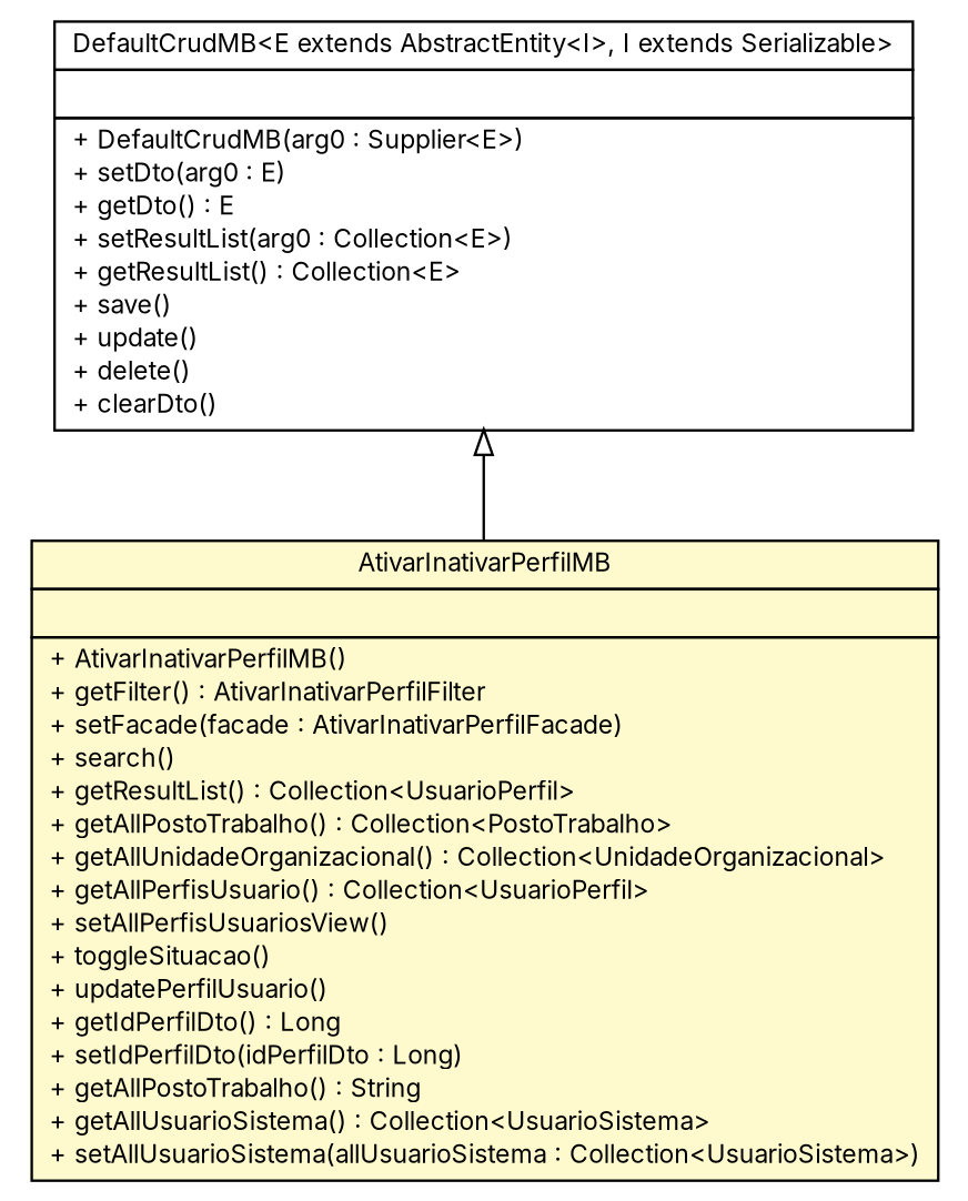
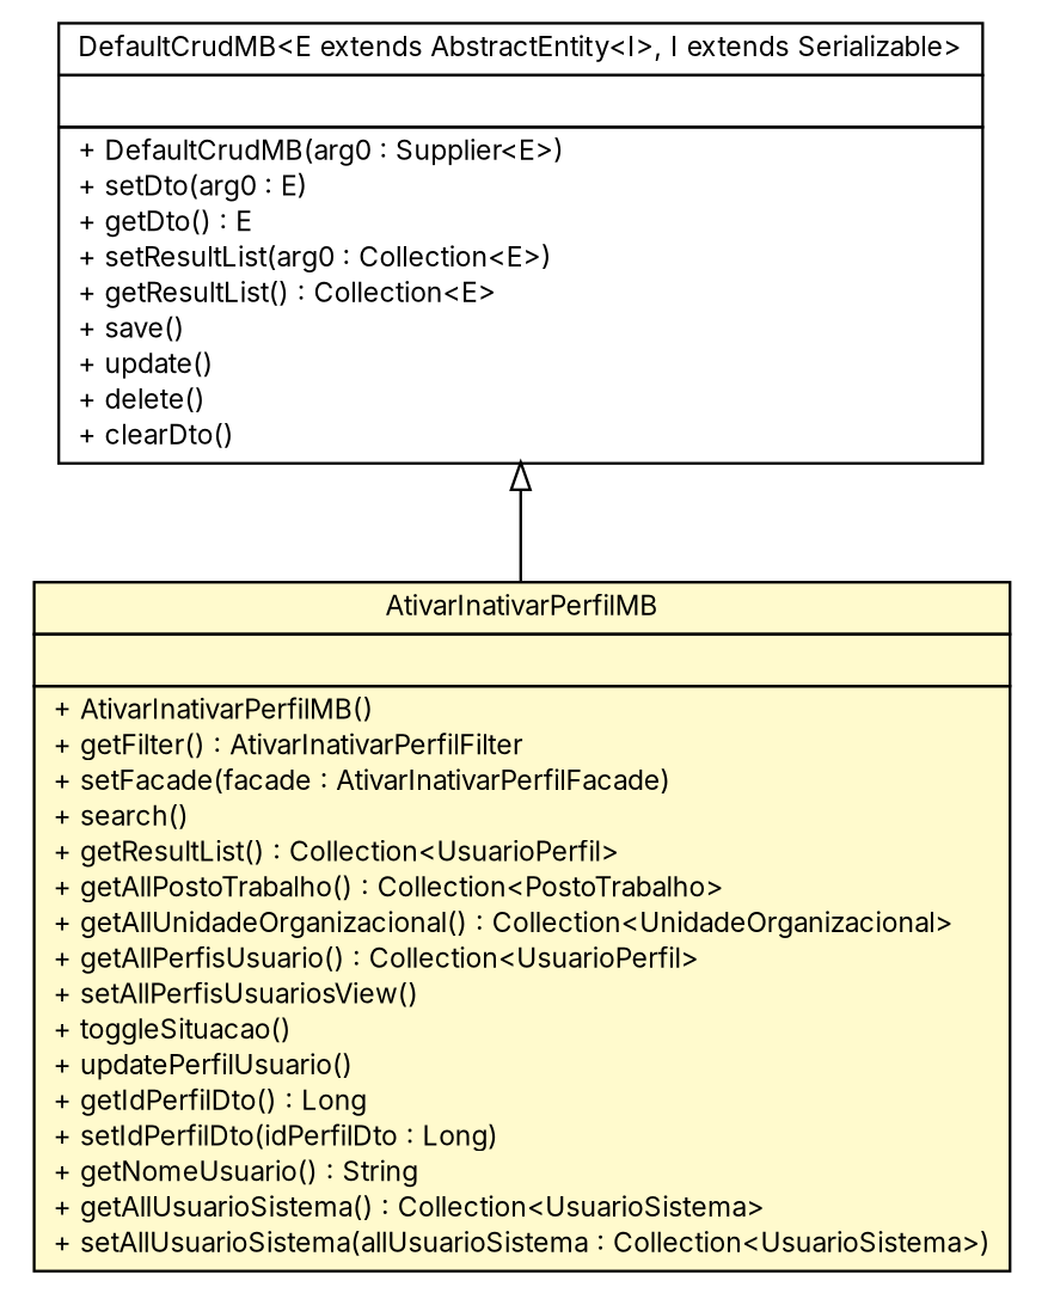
  digraph {
    nodesep=0.25
    ranksep=0.5
    fontname=Inter
    node [fontcolor=black fontname=Inter fontsize=10.0 shape=plaintext]
-   n1 [label=<<table title="br.gov.to.sefaz.seg.managedbean.AtivarInativarPerfilMB" border="0" cellborder="1" cellspacing="0" cellpadding="2" port="p" bgcolor="lemonChiffon" href="./AtivarInativarPerfilMB.html"> 		<tr><td><table border="0" cellspacing="0" cellpadding="1"> <tr><td align="center" balign="center"> AtivarInativarPerfilMB </td></tr> 		</table></td></tr> 		<tr><td><table border="0" cellspacing="0" cellpadding="1"> <tr><td align="left" balign="left">  </td></tr> 		</table></td></tr> 		<tr><td><table border="0" cellspacing="0" cellpadding="1"> <tr><td align="left" balign="left"> + AtivarInativarPerfilMB() </td></tr> <tr><td align="left" balign="left"> + getFilter() : AtivarInativarPerfilFilter </td></tr> <tr><td align="left" balign="left"> + setFacade(facade : AtivarInativarPerfilFacade) </td></tr> <tr><td align="left" balign="left"> + search() </td></tr> <tr><td align="left" balign="left"> + getResultList() : Collection&lt;UsuarioPerfil&gt; </td></tr> <tr><td align="left" balign="left"> + getAllPostoTrabalho() : Collection&lt;PostoTrabalho&gt; </td></tr> <tr><td align="left" balign="left"> + getAllUnidadeOrganizacional() : Collection&lt;UnidadeOrganizacional&gt; </td></tr> <tr><td align="left" balign="left"> + getAllPerfisUsuario() : Collection&lt;UsuarioPerfil&gt; </td></tr> <tr><td align="left" balign="left"> + setAllPerfisUsuariosView() </td></tr> <tr><td align="left" balign="left"> + toggleSituacao() </td></tr> <tr><td align="left" balign="left"> + updatePerfilUsuario() </td></tr> <tr><td align="left" balign="left"> + getIdPerfilDto() : Long </td></tr> <tr><td align="left" balign="left"> + setIdPerfilDto(idPerfilDto : Long) </td></tr> <tr><td align="left" balign="left"> + getAllPostoTrabalho() : String </td></tr> <tr><td align="left" balign="left"> + getAllUsuarioSistema() : Collection&lt;UsuarioSistema&gt; </td></tr> <tr><td align="left" balign="left"> + setAllUsuarioSistema(allUsuarioSistema : Collection&lt;UsuarioSistema&gt;) </td></tr> 		</table></td></tr> 		</table>>]
+   n1 [label=<<table title="br.gov.to.sefaz.seg.managedbean.AtivarInativarPerfilMB" border="0" cellborder="1" cellspacing="0" cellpadding="2" port="p" bgcolor="lemonChiffon" href="./AtivarInativarPerfilMB.html"> 		<tr><td><table border="0" cellspacing="0" cellpadding="1"> <tr><td align="center" balign="center"> AtivarInativarPerfilMB </td></tr> 		</table></td></tr> 		<tr><td><table border="0" cellspacing="0" cellpadding="1"> <tr><td align="left" balign="left">  </td></tr> 		</table></td></tr> 		<tr><td><table border="0" cellspacing="0" cellpadding="1"> <tr><td align="left" balign="left"> + AtivarInativarPerfilMB() </td></tr> <tr><td align="left" balign="left"> + getFilter() : AtivarInativarPerfilFilter </td></tr> <tr><td align="left" balign="left"> + setFacade(facade : AtivarInativarPerfilFacade) </td></tr> <tr><td align="left" balign="left"> + search() </td></tr> <tr><td align="left" balign="left"> + getResultList() : Collection&lt;UsuarioPerfil&gt; </td></tr> <tr><td align="left" balign="left"> + getAllPostoTrabalho() : Collection&lt;PostoTrabalho&gt; </td></tr> <tr><td align="left" balign="left"> + getAllUnidadeOrganizacional() : Collection&lt;UnidadeOrganizacional&gt; </td></tr> <tr><td align="left" balign="left"> + getAllPerfisUsuario() : Collection&lt;UsuarioPerfil&gt; </td></tr> <tr><td align="left" balign="left"> + setAllPerfisUsuariosView() </td></tr> <tr><td align="left" balign="left"> + toggleSituacao() </td></tr> <tr><td align="left" balign="left"> + updatePerfilUsuario() </td></tr> <tr><td align="left" balign="left"> + getIdPerfilDto() : Long </td></tr> <tr><td align="left" balign="left"> + setIdPerfilDto(idPerfilDto : Long) </td></tr> <tr><td align="left" balign="left"> + getNomeUsuario() : String </td></tr> <tr><td align="left" balign="left"> + getAllUsuarioSistema() : Collection&lt;UsuarioSistema&gt; </td></tr> <tr><td align="left" balign="left"> + setAllUsuarioSistema(allUsuarioSistema : Collection&lt;UsuarioSistema&gt;) </td></tr> 		</table></td></tr> 		</table>>]
    n2 [label=<<table title="br.gov.to.sefaz.presentation.managedbean.impl.DefaultCrudMB" border="0" cellborder="1" cellspacing="0" cellpadding="2" port="p" href="http://java.sun.com/j2se/1.4.2/docs/api/br/gov/to/sefaz/presentation/managedbean/impl/DefaultCrudMB.html"> 		<tr><td><table border="0" cellspacing="0" cellpadding="1"> <tr><td align="center" balign="center"> DefaultCrudMB&lt;E extends AbstractEntity&lt;I&gt;, I extends Serializable&gt; </td></tr> 		</table></td></tr> 		<tr><td><table border="0" cellspacing="0" cellpadding="1"> <tr><td align="left" balign="left">  </td></tr> 		</table></td></tr> 		<tr><td><table border="0" cellspacing="0" cellpadding="1"> <tr><td align="left" balign="left"> + DefaultCrudMB(arg0 : Supplier&lt;E&gt;) </td></tr> <tr><td align="left" balign="left"> + setDto(arg0 : E) </td></tr> <tr><td align="left" balign="left"> + getDto() : E </td></tr> <tr><td align="left" balign="left"> + setResultList(arg0 : Collection&lt;E&gt;) </td></tr> <tr><td align="left" balign="left"> + getResultList() : Collection&lt;E&gt; </td></tr> <tr><td align="left" balign="left"> + save() </td></tr> <tr><td align="left" balign="left"> + update() </td></tr> <tr><td align="left" balign="left"> + delete() </td></tr> <tr><td align="left" balign="left"> + clearDto() </td></tr> 		</table></td></tr> 		</table>>]
    n2 -> n1 [arrowtail=empty dir=back fontname=Inter fontsize=10 headport=p labelfontname=arial labelfontsize=10 tailport=p]
  }
